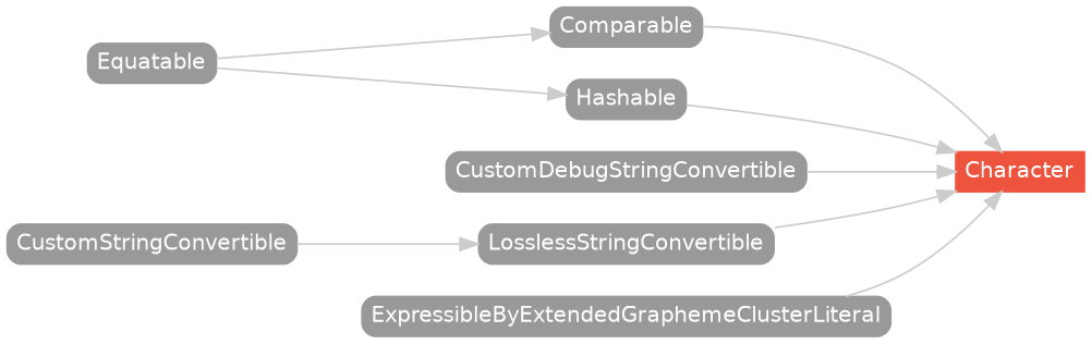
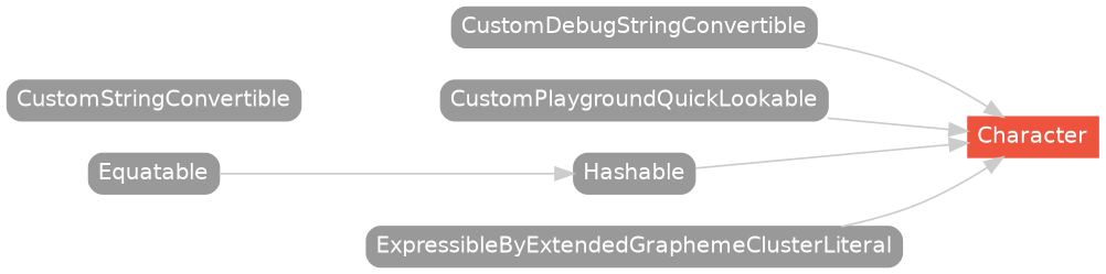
  strict digraph {
    rankdir=LR
    node [color="#999999" fillcolor="#999999" fontcolor=white fontname=Helvetica fontsize=12 margin="0.07,0.05" shape=box style="filled,rounded"]
    edge [color="#cccccc"]
    Character [color="#ee543d" fillcolor="#ee543d" height=0.3 style=filled]
-   Comparable [height=0.3]
    CustomDebugStringConvertible [height=0.3]
+   CustomPlaygroundQuickLookable [height=0.3]
    CustomStringConvertible [height=0.3]
-   LosslessStringConvertible [height=0.3]
    Equatable [height=0.3]
    Hashable [height=0.3]
    ExpressibleByExtendedGraphemeClusterLiteral [height=0.3]
    subgraph sub_1 {
      rank=max
      Character
    }
-   Comparable -> Character
    CustomDebugStringConvertible -> Character
-   CustomStringConvertible -> LosslessStringConvertible
-   LosslessStringConvertible -> Character
-   Equatable -> Comparable
+   CustomPlaygroundQuickLookable -> Character
    Equatable -> Hashable
    Hashable -> Character
    ExpressibleByExtendedGraphemeClusterLiteral -> Character
  }
